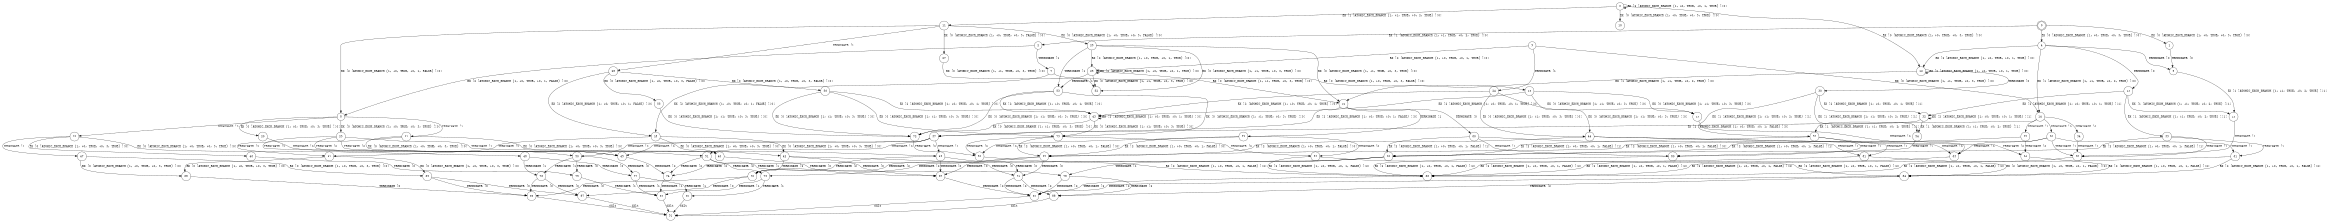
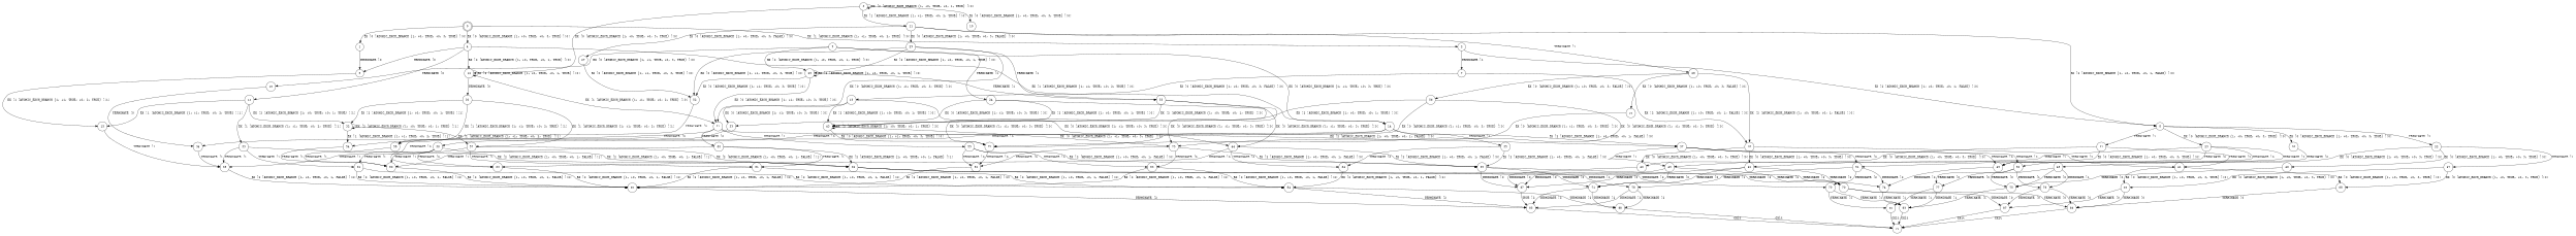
  digraph {
    fontname="Courier Prime"
    node [fontname="Courier Prime" shape=circle]
    edge [fontname="Courier Prime"]
    0 [peripheries=2]
    1
    2
    4
    5
    7
    8
    3
    10
    11
    12
    13
    14
    15
    18
    19
    20
    21
    22
    23
    9
+   16
    24
    25
    27
    28
    29
    30
    31
    32
    33
    34
    35
    36
    37
    38
    40
    41
    42
    39
    43
    44
    45
    46
    47
    48
    49
    50
    51
    52
    53
    55
    56
    54
    57
+   58
    59
    60
    61
    62
    64
    65
    63
    66
    67
    68
    69
    70
    71
    72
    73
    74
    75
    76
    77
    78
    79
    80
    81
    82
    83
    84
    85
    86
    87
    88
    89
    90
    91
    0 -> 1 [label="EX !0 !ATOMIC_EXCH_BRANCH (1, +0, TRUE, +0, 3, TRUE) !:0:"]
    0 -> 2 [label="EX !1 !ATOMIC_EXCH_BRANCH (1, +1, TRUE, +0, 2, TRUE) !:0:"]
    0 -> 4 [label="EX !0 !ATOMIC_EXCH_BRANCH (1, +0, TRUE, +0, 3, TRUE) !:0:"]
    1 -> 5 [label="TERMINATE !0"]
    2 -> 7 [label="TERMINATE !1"]
    2 -> 8 [label="EX !2 !ATOMIC_EXCH_BRANCH (1, +0, TRUE, +0, 1, FALSE) !:0:"]
    4 -> 5 [label="TERMINATE !0"]
    4 -> 12 [label="EX !2 !ATOMIC_EXCH_BRANCH (1, +0, TRUE, +0, 1, TRUE) !:0:"]
    4 -> 13 [label="TERMINATE !0"]
    4 -> 14 [label="EX !1 !ATOMIC_EXCH_BRANCH (1, +1, TRUE, +0, 2, TRUE) !:0:"]
    5 -> 15 [label="EX !1 !ATOMIC_EXCH_BRANCH (1, +1, TRUE, +0, 2, TRUE) !:1:"]
    7 -> 18 [label="EX !2 !ATOMIC_EXCH_BRANCH (1, +0, TRUE, +0, 1, FALSE) !:0:"]
    7 -> 19 [label="EX !0 !ATOMIC_EXCH_BRANCH (1, +0, TRUE, +0, 3, FALSE) !:0:"]
    8 -> 20 [label="EX !0 !ATOMIC_EXCH_BRANCH (1, +0, TRUE, +0, 3, TRUE) !:0:"]
    8 -> 21 [label="TERMINATE !1"]
    8 -> 22 [label="TERMINATE !2"]
    8 -> 23 [label="EX !0 !ATOMIC_EXCH_BRANCH (1, +0, TRUE, +0, 3, TRUE) !:0:"]
    3 -> 3 [label="EX !2 !ATOMIC_EXCH_BRANCH (1, +0, TRUE, +0, 1, TRUE) !:0:"]
    3 -> 10 [label="EX !0 !ATOMIC_EXCH_BRANCH (1, +0, TRUE, +0, 3, TRUE) !:0:"]
    3 -> 11 [label="EX !1 !ATOMIC_EXCH_BRANCH (1, +1, TRUE, +0, 2, TRUE) !:0:"]
    3 -> 12 [label="EX !0 !ATOMIC_EXCH_BRANCH (1, +0, TRUE, +0, 3, TRUE) !:0:"]
    11 -> 8 [label="EX !2 !ATOMIC_EXCH_BRANCH (1, +0, TRUE, +0, 1, FALSE) !:0:"]
    11 -> 27 [label="EX !0 !ATOMIC_EXCH_BRANCH (1, +0, TRUE, +0, 3, FALSE) !:0:"]
    11 -> 28 [label="TERMINATE !1"]
    11 -> 29 [label="EX !0 !ATOMIC_EXCH_BRANCH (1, +0, TRUE, +0, 3, FALSE) !:0:"]
    12 -> 12 [label="EX !2 !ATOMIC_EXCH_BRANCH (1, +0, TRUE, +0, 1, TRUE) !:0:"]
    12 -> 30 [label="TERMINATE !0"]
    12 -> 31 [label="EX !1 !ATOMIC_EXCH_BRANCH (1, +1, TRUE, +0, 2, TRUE) !:0:"]
    13 -> 15 [label="EX !1 !ATOMIC_EXCH_BRANCH (1, +1, TRUE, +0, 2, TRUE) !:1:"]
    13 -> 32 [label="EX !2 !ATOMIC_EXCH_BRANCH (1, +0, TRUE, +0, 1, TRUE) !:1:"]
    13 -> 33 [label="EX !1 !ATOMIC_EXCH_BRANCH (1, +1, TRUE, +0, 2, TRUE) !:1:"]
    14 -> 34 [label="TERMINATE !0"]
    14 -> 35 [label="TERMINATE !1"]
    14 -> 36 [label="TERMINATE !0"]
    14 -> 37 [label="EX !2 !ATOMIC_EXCH_BRANCH (1, +0, TRUE, +0, 1, FALSE) !:0:"]
    15 -> 38 [label="TERMINATE !1"]
    18 -> 40 [label="EX !0 !ATOMIC_EXCH_BRANCH (1, +0, TRUE, +0, 3, TRUE) !:0:"]
    18 -> 41 [label="TERMINATE !2"]
    18 -> 42 [label="EX !0 !ATOMIC_EXCH_BRANCH (1, +0, TRUE, +0, 3, TRUE) !:0:"]
    19 -> 39 [label="EX !0 !ATOMIC_EXCH_BRANCH (1, +1, TRUE, +0, 3, TRUE) !:0:"]
    19 -> 43 [label="EX !2 !ATOMIC_EXCH_BRANCH (1, +0, TRUE, +0, 1, TRUE) !:0:"]
    19 -> 44 [label="EX !0 !ATOMIC_EXCH_BRANCH (1, +1, TRUE, +0, 3, TRUE) !:0:"]
    20 -> 45 [label="TERMINATE !0"]
    21 -> 40 [label="EX !0 !ATOMIC_EXCH_BRANCH (1, +0, TRUE, +0, 3, TRUE) !:0:"]
    21 -> 41 [label="TERMINATE !2"]
    21 -> 42 [label="EX !0 !ATOMIC_EXCH_BRANCH (1, +0, TRUE, +0, 3, TRUE) !:0:"]
    22 -> 46 [label="EX !0 !ATOMIC_EXCH_BRANCH (1, +0, TRUE, +0, 3, TRUE) !:0:"]
    22 -> 47 [label="TERMINATE !1"]
    22 -> 48 [label="EX !0 !ATOMIC_EXCH_BRANCH (1, +0, TRUE, +0, 3, TRUE) !:0:"]
    23 -> 45 [label="TERMINATE !0"]
    23 -> 49 [label="TERMINATE !1"]
    23 -> 50 [label="TERMINATE !2"]
    23 -> 51 [label="TERMINATE !0"]
    9 -> 14 [label="EX !0 !ATOMIC_EXCH_BRANCH (1, +1, TRUE, +0, 3, TRUE) !:0:"]
+   9 -> 16 [label="EX !0 !ATOMIC_EXCH_BRANCH (1, +1, TRUE, +0, 3, TRUE) !:0:"]
    9 -> 24 [label="TERMINATE !1"]
    9 -> 25 [label="EX !2 !ATOMIC_EXCH_BRANCH (1, +0, TRUE, +0, 1, TRUE) !:0:"]
+   16 -> 34 [label="TERMINATE !0"]
    24 -> 39 [label="EX !0 !ATOMIC_EXCH_BRANCH (1, +1, TRUE, +0, 3, TRUE) !:0:"]
    24 -> 43 [label="EX !2 !ATOMIC_EXCH_BRANCH (1, +0, TRUE, +0, 1, TRUE) !:0:"]
    24 -> 44 [label="EX !0 !ATOMIC_EXCH_BRANCH (1, +1, TRUE, +0, 3, TRUE) !:0:"]
    25 -> 25 [label="EX !2 !ATOMIC_EXCH_BRANCH (1, +0, TRUE, +0, 1, TRUE) !:0:"]
    25 -> 31 [label="EX !0 !ATOMIC_EXCH_BRANCH (1, +1, TRUE, +0, 3, TRUE) !:0:"]
    25 -> 52 [label="EX !0 !ATOMIC_EXCH_BRANCH (1, +1, TRUE, +0, 3, TRUE) !:0:"]
    25 -> 53 [label="TERMINATE !1"]
    27 -> 52 [label="EX !0 !ATOMIC_EXCH_BRANCH (1, +1, TRUE, +0, 3, TRUE) !:0:"]
    28 -> 18 [label="EX !2 !ATOMIC_EXCH_BRANCH (1, +0, TRUE, +0, 1, FALSE) !:0:"]
    28 -> 55 [label="EX !0 !ATOMIC_EXCH_BRANCH (1, +0, TRUE, +0, 3, FALSE) !:0:"]
    28 -> 56 [label="EX !0 !ATOMIC_EXCH_BRANCH (1, +0, TRUE, +0, 3, FALSE) !:0:"]
    29 -> 25 [label="EX !2 !ATOMIC_EXCH_BRANCH (1, +0, TRUE, +0, 1, TRUE) !:0:"]
    29 -> 31 [label="EX !0 !ATOMIC_EXCH_BRANCH (1, +1, TRUE, +0, 3, TRUE) !:0:"]
    29 -> 52 [label="EX !0 !ATOMIC_EXCH_BRANCH (1, +1, TRUE, +0, 3, TRUE) !:0:"]
    29 -> 53 [label="TERMINATE !1"]
    30 -> 32 [label="EX !2 !ATOMIC_EXCH_BRANCH (1, +0, TRUE, +0, 1, TRUE) !:1:"]
    30 -> 54 [label="EX !1 !ATOMIC_EXCH_BRANCH (1, +1, TRUE, +0, 2, TRUE) !:1:"]
    30 -> 57 [label="EX !1 !ATOMIC_EXCH_BRANCH (1, +1, TRUE, +0, 2, TRUE) !:1:"]
    31 -> 37 [label="EX !2 !ATOMIC_EXCH_BRANCH (1, +0, TRUE, +0, 1, FALSE) !:0:"]
+   31 -> 58 [label="TERMINATE !0"]
    31 -> 59 [label="TERMINATE !1"]
    31 -> 60 [label="TERMINATE !0"]
    32 -> 32 [label="EX !2 !ATOMIC_EXCH_BRANCH (1, +0, TRUE, +0, 1, TRUE) !:1:"]
    32 -> 54 [label="EX !1 !ATOMIC_EXCH_BRANCH (1, +1, TRUE, +0, 2, TRUE) !:1:"]
    32 -> 57 [label="EX !1 !ATOMIC_EXCH_BRANCH (1, +1, TRUE, +0, 2, TRUE) !:1:"]
    33 -> 38 [label="TERMINATE !1"]
    33 -> 61 [label="TERMINATE !1"]
    33 -> 62 [label="EX !2 !ATOMIC_EXCH_BRANCH (1, +0, TRUE, +0, 1, FALSE) !:1:"]
    34 -> 38 [label="TERMINATE !1"]
    35 -> 64 [label="TERMINATE !0"]
    35 -> 65 [label="EX !2 !ATOMIC_EXCH_BRANCH (1, +0, TRUE, +0, 1, FALSE) !:0:"]
    36 -> 38 [label="TERMINATE !1"]
    36 -> 61 [label="TERMINATE !1"]
    36 -> 62 [label="EX !2 !ATOMIC_EXCH_BRANCH (1, +0, TRUE, +0, 1, FALSE) !:1:"]
    36 -> 63 [label="TERMINATE !0"]
    37 -> 45 [label="TERMINATE !0"]
    37 -> 49 [label="TERMINATE !1"]
    37 -> 50 [label="TERMINATE !2"]
    37 -> 51 [label="TERMINATE !0"]
    38 -> 66 [label="EX !2 !ATOMIC_EXCH_BRANCH (1, +0, TRUE, +0, 1, FALSE) !:2:"]
    40 -> 67 [label="TERMINATE !0"]
    41 -> 68 [label="EX !0 !ATOMIC_EXCH_BRANCH (1, +0, TRUE, +0, 3, TRUE) !:0:"]
    41 -> 69 [label="EX !0 !ATOMIC_EXCH_BRANCH (1, +0, TRUE, +0, 3, TRUE) !:0:"]
    42 -> 67 [label="TERMINATE !0"]
    42 -> 70 [label="TERMINATE !2"]
    42 -> 71 [label="TERMINATE !0"]
    39 -> 63 [label="TERMINATE !0"]
    43 -> 43 [label="EX !2 !ATOMIC_EXCH_BRANCH (1, +0, TRUE, +0, 1, TRUE) !:0:"]
    43 -> 72 [label="EX !0 !ATOMIC_EXCH_BRANCH (1, +1, TRUE, +0, 3, TRUE) !:0:"]
    43 -> 73 [label="EX !0 !ATOMIC_EXCH_BRANCH (1, +1, TRUE, +0, 3, TRUE) !:0:"]
    44 -> 64 [label="TERMINATE !0"]
    44 -> 65 [label="EX !2 !ATOMIC_EXCH_BRANCH (1, +0, TRUE, +0, 1, FALSE) !:0:"]
    44 -> 63 [label="TERMINATE !0"]
    45 -> 74 [label="TERMINATE !2"]
    46 -> 75 [label="TERMINATE !0"]
    47 -> 68 [label="EX !0 !ATOMIC_EXCH_BRANCH (1, +0, TRUE, +0, 3, TRUE) !:0:"]
    47 -> 69 [label="EX !0 !ATOMIC_EXCH_BRANCH (1, +0, TRUE, +0, 3, TRUE) !:0:"]
+   48 -> 75 [label="TERMINATE !0"]
    48 -> 76 [label="TERMINATE !1"]
    48 -> 77 [label="TERMINATE !0"]
    49 -> 67 [label="TERMINATE !0"]
    49 -> 70 [label="TERMINATE !2"]
    49 -> 71 [label="TERMINATE !0"]
    50 -> 75 [label="TERMINATE !0"]
    50 -> 76 [label="TERMINATE !1"]
    50 -> 77 [label="TERMINATE !0"]
    51 -> 74 [label="TERMINATE !2"]
    51 -> 78 [label="TERMINATE !1"]
    51 -> 79 [label="TERMINATE !2"]
+   52 -> 58 [label="TERMINATE !0"]
    53 -> 43 [label="EX !2 !ATOMIC_EXCH_BRANCH (1, +0, TRUE, +0, 1, TRUE) !:0:"]
    53 -> 72 [label="EX !0 !ATOMIC_EXCH_BRANCH (1, +1, TRUE, +0, 3, TRUE) !:0:"]
    53 -> 73 [label="EX !0 !ATOMIC_EXCH_BRANCH (1, +1, TRUE, +0, 3, TRUE) !:0:"]
    55 -> 72 [label="EX !0 !ATOMIC_EXCH_BRANCH (1, +1, TRUE, +0, 3, TRUE) !:0:"]
    56 -> 43 [label="EX !2 !ATOMIC_EXCH_BRANCH (1, +0, TRUE, +0, 1, TRUE) !:0:"]
    56 -> 72 [label="EX !0 !ATOMIC_EXCH_BRANCH (1, +1, TRUE, +0, 3, TRUE) !:0:"]
    56 -> 73 [label="EX !0 !ATOMIC_EXCH_BRANCH (1, +1, TRUE, +0, 3, TRUE) !:0:"]
    54 -> 80 [label="TERMINATE !1"]
    57 -> 62 [label="EX !2 !ATOMIC_EXCH_BRANCH (1, +0, TRUE, +0, 1, FALSE) !:1:"]
    57 -> 80 [label="TERMINATE !1"]
    57 -> 81 [label="TERMINATE !1"]
+   58 -> 80 [label="TERMINATE !1"]
    59 -> 65 [label="EX !2 !ATOMIC_EXCH_BRANCH (1, +0, TRUE, +0, 1, FALSE) !:0:"]
    59 -> 82 [label="TERMINATE !0"]
    59 -> 83 [label="TERMINATE !0"]
    60 -> 62 [label="EX !2 !ATOMIC_EXCH_BRANCH (1, +0, TRUE, +0, 1, FALSE) !:1:"]
    60 -> 80 [label="TERMINATE !1"]
    60 -> 81 [label="TERMINATE !1"]
    61 -> 66 [label="EX !2 !ATOMIC_EXCH_BRANCH (1, +0, TRUE, +0, 1, FALSE) !:2:"]
    61 -> 84 [label="EX !2 !ATOMIC_EXCH_BRANCH (1, +0, TRUE, +0, 1, FALSE) !:2:"]
    62 -> 74 [label="TERMINATE !2"]
    62 -> 78 [label="TERMINATE !1"]
    62 -> 79 [label="TERMINATE !2"]
    64 -> 84 [label="EX !2 !ATOMIC_EXCH_BRANCH (1, +0, TRUE, +0, 1, FALSE) !:2:"]
    65 -> 67 [label="TERMINATE !0"]
    65 -> 70 [label="TERMINATE !2"]
    65 -> 71 [label="TERMINATE !0"]
    63 -> 66 [label="EX !2 !ATOMIC_EXCH_BRANCH (1, +0, TRUE, +0, 1, FALSE) !:2:"]
    66 -> 85 [label="TERMINATE !2"]
-   67 -> 85 [label="TERMINATE !2"]
+   67 -> 85 [label="TRUE !2"]
    68 -> 86 [label="TERMINATE !0"]
    69 -> 86 [label="TERMINATE !0"]
    69 -> 87 [label="TERMINATE !0"]
    70 -> 86 [label="TERMINATE !0"]
    70 -> 87 [label="TERMINATE !0"]
    71 -> 85 [label="TERMINATE !2"]
    71 -> 88 [label="TERMINATE !2"]
    72 -> 82 [label="TERMINATE !0"]
    73 -> 65 [label="EX !2 !ATOMIC_EXCH_BRANCH (1, +0, TRUE, +0, 1, FALSE) !:0:"]
    73 -> 82 [label="TERMINATE !0"]
    73 -> 83 [label="TERMINATE !0"]
    74 -> 89 [label="TERMINATE !1"]
    75 -> 89 [label="TERMINATE !1"]
    76 -> 86 [label="TERMINATE !0"]
    76 -> 87 [label="TERMINATE !0"]
    77 -> 89 [label="TERMINATE !1"]
    77 -> 90 [label="TERMINATE !1"]
    78 -> 85 [label="TERMINATE !2"]
    78 -> 88 [label="TERMINATE !2"]
    79 -> 89 [label="TERMINATE !1"]
    79 -> 90 [label="TERMINATE !1"]
    80 -> 66 [label="EX !2 !ATOMIC_EXCH_BRANCH (1, +0, TRUE, +0, 1, FALSE) !:2:"]
    81 -> 66 [label="EX !2 !ATOMIC_EXCH_BRANCH (1, +0, TRUE, +0, 1, FALSE) !:2:"]
    81 -> 84 [label="EX !2 !ATOMIC_EXCH_BRANCH (1, +0, TRUE, +0, 1, FALSE) !:2:"]
    82 -> 66 [label="EX !2 !ATOMIC_EXCH_BRANCH (1, +0, TRUE, +0, 1, FALSE) !:2:"]
    83 -> 66 [label="EX !2 !ATOMIC_EXCH_BRANCH (1, +0, TRUE, +0, 1, FALSE) !:2:"]
    83 -> 84 [label="EX !2 !ATOMIC_EXCH_BRANCH (1, +0, TRUE, +0, 1, FALSE) !:2:"]
    84 -> 85 [label="TERMINATE !2"]
    84 -> 88 [label="TERMINATE !2"]
    85 -> 91 [label=exit]
    86 -> 91 [label=exit]
    87 -> 91 [label=exit]
    88 -> 91 [label=exit]
    89 -> 91 [label=exit]
    90 -> 91 [label=exit]
  }
